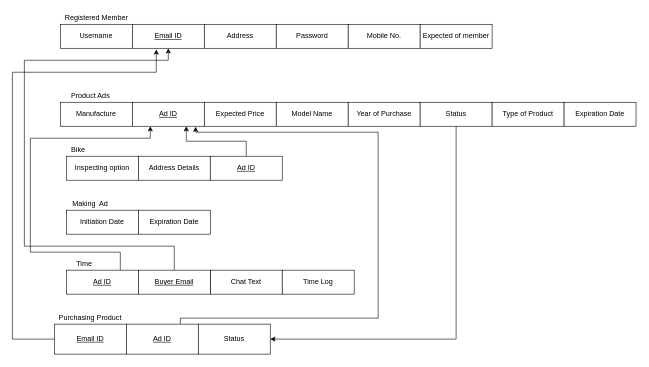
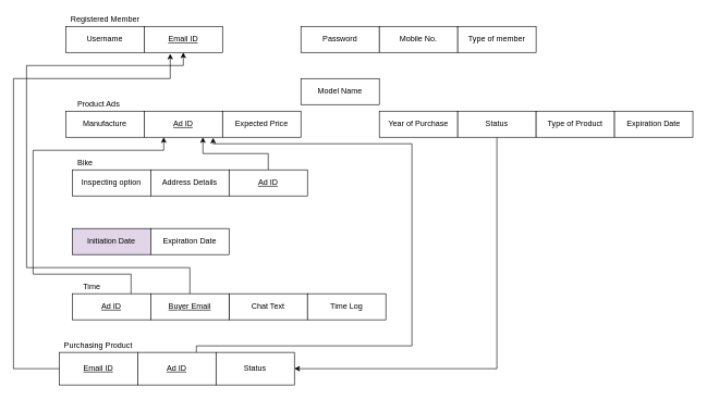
  <mxCell id="0" />
  <mxCell id="1" parent="0" />
  <mxCell id="2" value="Username" style="rounded=0;whiteSpace=wrap;html=1;" parent="1" vertex="1"><mxGeometry x="100" y="40" width="120" height="40" as="geometry" /></mxCell>
  <mxCell id="3" value="&lt;u&gt;Email ID&lt;/u&gt;" style="rounded=0;whiteSpace=wrap;html=1;" parent="1" vertex="1"><mxGeometry x="220" y="40" width="120" height="40" as="geometry" /></mxCell>
- <mxCell id="4" value="Address" style="rounded=0;whiteSpace=wrap;html=1;" parent="1" vertex="1"><mxGeometry x="340" y="40" width="120" height="40" as="geometry" /></mxCell>
  <mxCell id="5" value="Password" style="rounded=0;whiteSpace=wrap;html=1;" parent="1" vertex="1"><mxGeometry x="460" y="40" width="120" height="40" as="geometry" /></mxCell>
  <mxCell id="6" value="Mobile No." style="rounded=0;whiteSpace=wrap;html=1;" parent="1" vertex="1"><mxGeometry x="580" y="40" width="120" height="40" as="geometry" /></mxCell>
- <mxCell id="7" value="Expected of member" style="rounded=0;whiteSpace=wrap;html=1;" parent="1" vertex="1"><mxGeometry x="700" y="40" width="120" height="40" as="geometry" /></mxCell>
+ <mxCell id="7" value="Type of member" style="rounded=0;whiteSpace=wrap;html=1;" parent="1" vertex="1"><mxGeometry x="700" y="40" width="120" height="40" as="geometry" /></mxCell>
  <mxCell id="8" value="Registered Member" style="text;html=1;align=center;verticalAlign=middle;resizable=0;points=[];autosize=1;" parent="1" vertex="1"><mxGeometry x="100" y="20" width="120" height="20" as="geometry" /></mxCell>
  <mxCell id="9" value="Manufacture" style="rounded=0;whiteSpace=wrap;html=1;" parent="1" vertex="1"><mxGeometry x="100" y="170" width="120" height="40" as="geometry" /></mxCell>
  <mxCell id="10" value="&lt;u&gt;Ad ID&lt;/u&gt;" style="rounded=0;whiteSpace=wrap;html=1;" parent="1" vertex="1"><mxGeometry x="220" y="170" width="120" height="40" as="geometry" /></mxCell>
  <mxCell id="11" value="Expected Price" style="rounded=0;whiteSpace=wrap;html=1;" parent="1" vertex="1"><mxGeometry x="340" y="170" width="120" height="40" as="geometry" /></mxCell>
- <mxCell id="12" value="Model Name" style="rounded=0;whiteSpace=wrap;html=1;" parent="1" vertex="1"><mxGeometry x="460" y="170" width="120" height="40" as="geometry" /></mxCell>
+ <mxCell id="12" value="Model Name" style="rounded=0;whiteSpace=wrap;html=1;" parent="1" vertex="1"><mxGeometry x="460" y="120" width="120" height="40" as="geometry" /></mxCell>
  <mxCell id="13" value="Year of Purchase" style="rounded=0;whiteSpace=wrap;html=1;" parent="1" vertex="1"><mxGeometry x="580" y="170" width="120" height="40" as="geometry" /></mxCell>
  <mxCell id="14" style="edgeStyle=orthogonalEdgeStyle;rounded=0;orthogonalLoop=1;jettySize=auto;html=1;exitX=0.5;exitY=1;exitDx=0;exitDy=0;entryX=1;entryY=0.5;entryDx=0;entryDy=0;" edge="1" parent="1" source="15" target="38"><mxGeometry relative="1" as="geometry" /></mxCell>
  <mxCell id="15" value="Status" style="rounded=0;whiteSpace=wrap;html=1;" parent="1" vertex="1"><mxGeometry x="700" y="170" width="120" height="40" as="geometry" /></mxCell>
  <mxCell id="16" value="Product Ads" style="text;html=1;align=center;verticalAlign=middle;resizable=0;points=[];autosize=1;" parent="1" vertex="1"><mxGeometry x="110" y="150" width="80" height="20" as="geometry" /></mxCell>
  <mxCell id="17" value="Type of Product" style="rounded=0;whiteSpace=wrap;html=1;" parent="1" vertex="1"><mxGeometry x="820" y="170" width="120" height="40" as="geometry" /></mxCell>
  <mxCell id="18" value="Inspecting option" style="rounded=0;whiteSpace=wrap;html=1;" parent="1" vertex="1"><mxGeometry x="110" y="260" width="120" height="40" as="geometry" /></mxCell>
  <mxCell id="19" value="Address Details" style="rounded=0;whiteSpace=wrap;html=1;" parent="1" vertex="1"><mxGeometry x="230" y="260" width="120" height="40" as="geometry" /></mxCell>
  <mxCell id="20" value="Bike" style="text;html=1;strokeColor=none;fillColor=none;align=center;verticalAlign=middle;whiteSpace=wrap;rounded=0;" parent="1" vertex="1"><mxGeometry x="110" y="240" width="40" height="20" as="geometry" /></mxCell>
  <mxCell id="21" style="edgeStyle=orthogonalEdgeStyle;rounded=0;orthogonalLoop=1;jettySize=auto;html=1;exitX=0.5;exitY=0;exitDx=0;exitDy=0;entryX=0.75;entryY=1;entryDx=0;entryDy=0;" edge="1" parent="1" source="22" target="10"><mxGeometry relative="1" as="geometry" /></mxCell>
  <mxCell id="22" value="&lt;u&gt;Ad ID&lt;/u&gt;" style="rounded=0;whiteSpace=wrap;html=1;" parent="1" vertex="1"><mxGeometry x="350" y="260" width="120" height="40" as="geometry" /></mxCell>
- <mxCell id="23" value="Initiation Date" style="rounded=0;whiteSpace=wrap;html=1;" parent="1" vertex="1"><mxGeometry x="110" y="350" width="120" height="40" as="geometry" /></mxCell>
+ <mxCell id="23" value="Initiation Date" style="rounded=0;whiteSpace=wrap;html=1;fillColor=#e1d5e7;" parent="1" vertex="1"><mxGeometry x="110" y="350" width="120" height="40" as="geometry" /></mxCell>
  <mxCell id="24" value="Expiration Date" style="rounded=0;whiteSpace=wrap;html=1;" parent="1" vertex="1"><mxGeometry x="940" y="170" width="120" height="40" as="geometry" /></mxCell>
  <mxCell id="25" value="Expiration Date" style="rounded=0;whiteSpace=wrap;html=1;" parent="1" vertex="1"><mxGeometry x="230" y="350" width="120" height="40" as="geometry" /></mxCell>
- <mxCell id="26" value="Making&amp;nbsp; Ad" style="text;html=1;strokeColor=none;fillColor=none;align=center;verticalAlign=middle;whiteSpace=wrap;rounded=0;" parent="1" vertex="1"><mxGeometry x="115" y="330" width="70" height="20" as="geometry" /></mxCell>
  <mxCell id="27" value="Chat Text" style="rounded=0;whiteSpace=wrap;html=1;" parent="1" vertex="1"><mxGeometry x="350" y="450" width="120" height="40" as="geometry" /></mxCell>
  <mxCell id="28" style="edgeStyle=orthogonalEdgeStyle;rounded=0;orthogonalLoop=1;jettySize=auto;html=1;exitX=0.75;exitY=0;exitDx=0;exitDy=0;entryX=0.25;entryY=1;entryDx=0;entryDy=0;" edge="1" parent="1" source="29" target="10"><mxGeometry relative="1" as="geometry"><Array as="points"><mxPoint x="200" y="420" /><mxPoint x="50" y="420" /><mxPoint x="50" y="230" /><mxPoint x="250" y="230" /></Array></mxGeometry></mxCell>
  <mxCell id="29" value="&lt;u&gt;Ad ID&lt;/u&gt;" style="rounded=0;whiteSpace=wrap;html=1;" parent="1" vertex="1"><mxGeometry x="110" y="450" width="120" height="40" as="geometry" /></mxCell>
  <mxCell id="30" style="edgeStyle=orthogonalEdgeStyle;rounded=0;orthogonalLoop=1;jettySize=auto;html=1;exitX=0.5;exitY=0;exitDx=0;exitDy=0;entryX=0.5;entryY=1;entryDx=0;entryDy=0;" edge="1" parent="1" source="31" target="3"><mxGeometry relative="1" as="geometry"><Array as="points"><mxPoint x="290" y="410" /><mxPoint x="40" y="410" /><mxPoint x="40" y="100" /><mxPoint x="280" y="100" /></Array></mxGeometry></mxCell>
  <mxCell id="31" value="&lt;u&gt;Buyer Email&lt;/u&gt;" style="rounded=0;whiteSpace=wrap;html=1;" parent="1" vertex="1"><mxGeometry x="230" y="450" width="120" height="40" as="geometry" /></mxCell>
  <mxCell id="32" value="Time Log" style="rounded=0;whiteSpace=wrap;html=1;" parent="1" vertex="1"><mxGeometry x="470" y="450" width="120" height="40" as="geometry" /></mxCell>
  <mxCell id="33" value="Time" style="text;html=1;strokeColor=none;fillColor=none;align=center;verticalAlign=middle;whiteSpace=wrap;rounded=0;" parent="1" vertex="1"><mxGeometry x="120" y="430" width="40" height="20" as="geometry" /></mxCell>
  <mxCell id="34" style="edgeStyle=orthogonalEdgeStyle;rounded=0;orthogonalLoop=1;jettySize=auto;html=1;exitX=0;exitY=0.5;exitDx=0;exitDy=0;entryX=0.333;entryY=1.05;entryDx=0;entryDy=0;entryPerimeter=0;" edge="1" parent="1" source="35" target="3"><mxGeometry relative="1" as="geometry"><Array as="points"><mxPoint x="20" y="565" /><mxPoint x="20" y="120" /><mxPoint x="260" y="120" /></Array></mxGeometry></mxCell>
  <mxCell id="35" value="&lt;u&gt;Email ID&lt;/u&gt;" style="rounded=0;whiteSpace=wrap;html=1;" vertex="1" parent="1"><mxGeometry x="90" y="540" width="120" height="50" as="geometry" /></mxCell>
  <mxCell id="36" style="edgeStyle=orthogonalEdgeStyle;rounded=0;orthogonalLoop=1;jettySize=auto;html=1;exitX=0.75;exitY=0;exitDx=0;exitDy=0;entryX=0.88;entryY=1.02;entryDx=0;entryDy=0;entryPerimeter=0;" edge="1" parent="1" source="37" target="10"><mxGeometry relative="1" as="geometry"><Array as="points"><mxPoint x="300" y="530" /><mxPoint x="630" y="530" /><mxPoint x="630" y="220" /><mxPoint x="326" y="220" /></Array></mxGeometry></mxCell>
  <mxCell id="37" value="&lt;u&gt;Ad ID&lt;/u&gt;" style="rounded=0;whiteSpace=wrap;html=1;" vertex="1" parent="1"><mxGeometry x="210" y="540" width="120" height="50" as="geometry" /></mxCell>
  <mxCell id="38" value="Status" style="rounded=0;whiteSpace=wrap;html=1;" vertex="1" parent="1"><mxGeometry x="330" y="540" width="120" height="50" as="geometry" /></mxCell>
  <mxCell id="39" value="Purchasing Product" style="text;html=1;strokeColor=none;fillColor=none;align=center;verticalAlign=middle;whiteSpace=wrap;rounded=0;" vertex="1" parent="1"><mxGeometry x="90" y="520" width="120" height="20" as="geometry" /></mxCell>
